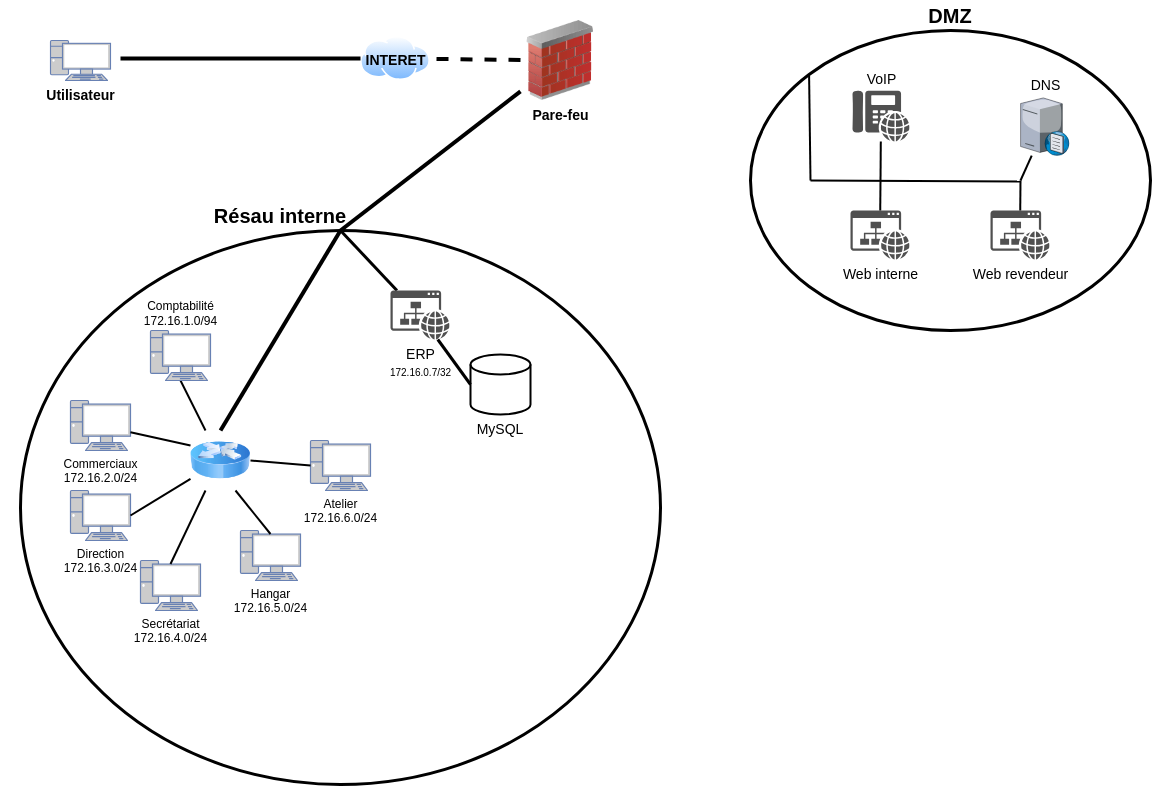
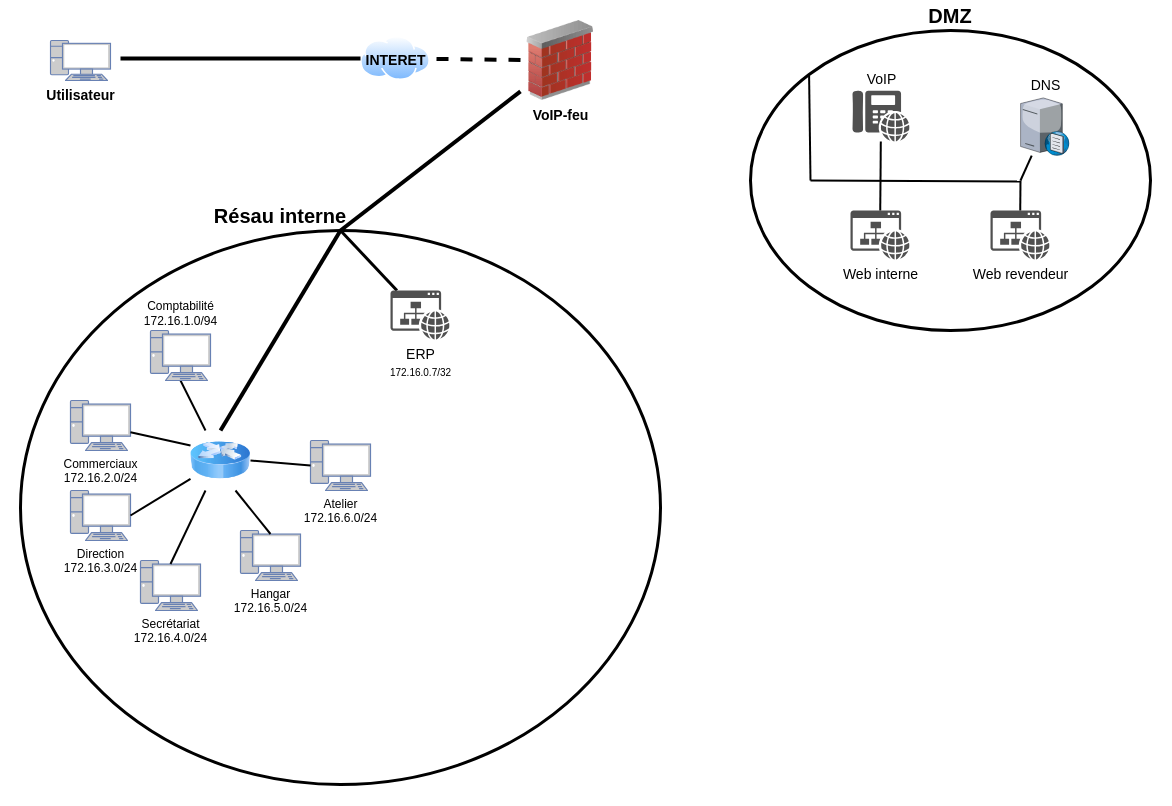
  <mxCell id="0" />
  <mxCell id="1" parent="0" />
  <mxCell id="2" value="" style="endArrow=none;html=1;strokeWidth=2;fillColor=#000000;fontSize=14;fontColor=#000000;entryX=0.5;entryY=1;entryDx=0;entryDy=0;entryPerimeter=0;" edge="1" parent="1" source="11" target="18"><mxGeometry width="50" height="50" relative="1" as="geometry"><mxPoint x="450" y="430" as="sourcePoint" /><mxPoint x="500" y="380" as="targetPoint" /></mxGeometry></mxCell>
  <mxCell id="3" value="Utilisateur" style="verticalAlign=top;verticalLabelPosition=bottom;labelPosition=center;align=center;html=1;outlineConnect=0;fillColor=#CCCCCC;strokeColor=#6881B3;gradientColor=none;gradientDirection=north;strokeWidth=2;shape=mxgraph.networks.pc;fontStyle=1;fontSize=14;" vertex="1" parent="1"><mxGeometry x="50" y="40" width="60" height="40" as="geometry" /></mxCell>
  <mxCell id="4" value="INTERET" style="aspect=fixed;perimeter=ellipsePerimeter;html=1;align=center;shadow=0;dashed=0;spacingTop=-35;image;image=img/lib/active_directory/internet_cloud.svg;spacingBottom=6;labelBackgroundColor=none;fontStyle=1;fontSize=14;" vertex="1" parent="1"><mxGeometry x="360" y="35.9" width="70" height="44.1" as="geometry" /></mxCell>
- <mxCell id="5" value="Pare-feu" style="image;html=1;image=img/lib/clip_art/networking/Firewall_02_128x128.png;fontStyle=1;fontSize=14;" vertex="1" parent="1"><mxGeometry x="520" y="20" width="80" height="80" as="geometry" /></mxCell>
+ <mxCell id="5" value="VoIP-feu" style="image;html=1;image=img/lib/clip_art/networking/Firewall_02_128x128.png;fontStyle=1;fontSize=14;" vertex="1" parent="1"><mxGeometry x="520" y="20" width="80" height="80" as="geometry" /></mxCell>
  <mxCell id="6" value="DMZ" style="ellipse;whiteSpace=wrap;html=1;fillColor=none;spacingTop=0;fontStyle=1;fontSize=20;labelPosition=center;verticalLabelPosition=top;align=center;verticalAlign=bottom;strokeWidth=3;" vertex="1" parent="1"><mxGeometry x="750" y="30" width="400" height="300" as="geometry" /></mxCell>
  <mxCell id="7" value="Résau interne" style="ellipse;whiteSpace=wrap;html=1;fillColor=none;fontSize=20;fontStyle=1;labelPosition=center;verticalLabelPosition=top;align=center;verticalAlign=bottom;spacingLeft=-120;strokeWidth=3;" vertex="1" parent="1"><mxGeometry x="20" y="230" width="640" height="554" as="geometry" /></mxCell>
  <mxCell id="8" value="" style="endArrow=none;html=1;fillColor=#000000;endSize=8;startSize=8;strokeWidth=4;entryX=0;entryY=0.5;entryDx=0;entryDy=0;" edge="1" parent="1" target="4"><mxGeometry width="50" height="50" relative="1" as="geometry"><mxPoint x="120" y="58" as="sourcePoint" /><mxPoint x="340" y="60" as="targetPoint" /></mxGeometry></mxCell>
  <mxCell id="9" value="" style="endArrow=none;html=1;strokeWidth=4;fillColor=#000000;dashed=1;" edge="1" parent="1" source="5" target="4"><mxGeometry width="50" height="50" relative="1" as="geometry"><mxPoint x="360" y="170" as="sourcePoint" /><mxPoint x="410" y="120" as="targetPoint" /></mxGeometry></mxCell>
  <mxCell id="10" value="" style="endArrow=none;html=1;strokeWidth=4;fillColor=#000000;exitX=0.5;exitY=0;exitDx=0;exitDy=0;" edge="1" parent="1" source="7" target="5"><mxGeometry width="50" height="50" relative="1" as="geometry"><mxPoint x="450" y="450" as="sourcePoint" /><mxPoint x="500" y="400" as="targetPoint" /></mxGeometry></mxCell>
  <mxCell id="11" value="" style="image;html=1;image=img/lib/clip_art/networking/Router_Icon_128x128.png;labelBackgroundColor=none;strokeWidth=3;fillColor=none;fontSize=14;fontColor=#000000;" vertex="1" parent="1"><mxGeometry x="190" y="430" width="60" height="60" as="geometry" /></mxCell>
  <mxCell id="12" value="" style="endArrow=none;html=1;strokeWidth=4;fillColor=#000000;fontSize=14;fontColor=#000000;exitX=0.5;exitY=0;exitDx=0;exitDy=0;entryX=0.5;entryY=0;entryDx=0;entryDy=0;" edge="1" parent="1" source="11" target="7"><mxGeometry width="50" height="50" relative="1" as="geometry"><mxPoint x="540" y="564" as="sourcePoint" /><mxPoint x="590" y="514" as="targetPoint" /><Array as="points" /></mxGeometry></mxCell>
  <mxCell id="13" value="&lt;font color=&quot;#000000&quot;&gt;Direction&lt;br&gt;172.16.3.0/24&lt;br&gt;&lt;/font&gt;" style="fontColor=#0066CC;verticalAlign=top;verticalLabelPosition=bottom;labelPosition=center;align=center;html=1;outlineConnect=0;fillColor=#CCCCCC;strokeColor=#6881B3;gradientColor=none;gradientDirection=north;strokeWidth=2;shape=mxgraph.networks.pc;labelBackgroundColor=none;" vertex="1" parent="1"><mxGeometry x="70" y="490" width="60" height="50" as="geometry" /></mxCell>
  <mxCell id="14" value="&lt;font color=&quot;#000000&quot;&gt;Secrétariat&lt;br&gt;172.16.4.0/24&lt;br&gt;&lt;/font&gt;" style="fontColor=#0066CC;verticalAlign=top;verticalLabelPosition=bottom;labelPosition=center;align=center;html=1;outlineConnect=0;fillColor=#CCCCCC;strokeColor=#6881B3;gradientColor=none;gradientDirection=north;strokeWidth=2;shape=mxgraph.networks.pc;labelBackgroundColor=none;" vertex="1" parent="1"><mxGeometry x="140" y="560" width="60" height="50" as="geometry" /></mxCell>
  <mxCell id="15" value="&lt;font color=&quot;#000000&quot; style=&quot;font-size: 12px&quot;&gt;Hangar&lt;br&gt;172.16.5.0/24&lt;br&gt;&lt;/font&gt;" style="fontColor=#0066CC;verticalAlign=top;verticalLabelPosition=bottom;labelPosition=center;align=center;html=1;outlineConnect=0;fillColor=#CCCCCC;strokeColor=#6881B3;gradientColor=none;gradientDirection=north;strokeWidth=2;shape=mxgraph.networks.pc;labelBackgroundColor=none;" vertex="1" parent="1"><mxGeometry x="240" y="530" width="60" height="50" as="geometry" /></mxCell>
  <mxCell id="16" value="&lt;font style=&quot;font-size: 12px&quot; color=&quot;#000000&quot;&gt;Commerciaux&lt;br&gt;172.16.2.0/24&lt;br&gt;&lt;/font&gt;" style="fontColor=#0066CC;verticalAlign=top;verticalLabelPosition=bottom;labelPosition=center;align=center;html=1;outlineConnect=0;fillColor=#CCCCCC;strokeColor=#6881B3;gradientColor=none;gradientDirection=north;strokeWidth=2;shape=mxgraph.networks.pc;labelBackgroundColor=none;" vertex="1" parent="1"><mxGeometry x="70" y="400" width="60" height="50" as="geometry" /></mxCell>
  <mxCell id="17" value="&lt;font color=&quot;#000000&quot; style=&quot;font-size: 12px&quot;&gt;Atelier&lt;br&gt;172.16.6.0/24&lt;br&gt;&lt;/font&gt;" style="fontColor=#0066CC;verticalAlign=top;verticalLabelPosition=bottom;labelPosition=center;align=center;html=1;outlineConnect=0;fillColor=#CCCCCC;strokeColor=#6881B3;gradientColor=none;gradientDirection=north;strokeWidth=2;shape=mxgraph.networks.pc;labelBackgroundColor=none;" vertex="1" parent="1"><mxGeometry x="310" y="440" width="60" height="50" as="geometry" /></mxCell>
  <mxCell id="18" value="&lt;font color=&quot;#000000&quot; style=&quot;font-size: 12px&quot;&gt;Comptabilité&lt;br&gt;172.16.1.0/94&lt;br&gt;&lt;/font&gt;" style="fontColor=#0066CC;verticalAlign=bottom;verticalLabelPosition=top;labelPosition=center;align=center;html=1;outlineConnect=0;fillColor=#CCCCCC;strokeColor=#6881B3;gradientColor=none;gradientDirection=north;strokeWidth=2;shape=mxgraph.networks.pc;labelBackgroundColor=none;" vertex="1" parent="1"><mxGeometry x="150" y="330" width="60" height="50" as="geometry" /></mxCell>
  <mxCell id="19" value="" style="endArrow=none;html=1;strokeWidth=2;fillColor=#000000;fontSize=14;fontColor=#000000;exitX=0;exitY=0.25;exitDx=0;exitDy=0;" edge="1" parent="1" source="11" target="16"><mxGeometry width="50" height="50" relative="1" as="geometry"><mxPoint x="450" y="430" as="sourcePoint" /><mxPoint x="500" y="380" as="targetPoint" /></mxGeometry></mxCell>
  <mxCell id="20" value="" style="endArrow=none;html=1;strokeWidth=2;fillColor=#000000;fontSize=14;fontColor=#000000;entryX=1;entryY=0.5;entryDx=0;entryDy=0;entryPerimeter=0;" edge="1" parent="1" source="11" target="13"><mxGeometry width="50" height="50" relative="1" as="geometry"><mxPoint x="450" y="430" as="sourcePoint" /><mxPoint x="500" y="380" as="targetPoint" /></mxGeometry></mxCell>
  <mxCell id="21" value="" style="endArrow=none;html=1;strokeWidth=2;fillColor=#000000;fontSize=14;fontColor=#000000;entryX=0.25;entryY=1;entryDx=0;entryDy=0;exitX=0.5;exitY=0.07;exitDx=0;exitDy=0;exitPerimeter=0;" edge="1" parent="1" source="14" target="11"><mxGeometry width="50" height="50" relative="1" as="geometry"><mxPoint x="450" y="430" as="sourcePoint" /><mxPoint x="500" y="380" as="targetPoint" /></mxGeometry></mxCell>
  <mxCell id="22" value="" style="endArrow=none;html=1;strokeWidth=2;fillColor=#000000;fontSize=14;fontColor=#000000;exitX=0.75;exitY=1;exitDx=0;exitDy=0;entryX=0.5;entryY=0.07;entryDx=0;entryDy=0;entryPerimeter=0;" edge="1" parent="1" source="11" target="15"><mxGeometry width="50" height="50" relative="1" as="geometry"><mxPoint x="450" y="430" as="sourcePoint" /><mxPoint x="500" y="380" as="targetPoint" /></mxGeometry></mxCell>
  <mxCell id="23" value="" style="endArrow=none;html=1;strokeWidth=2;fillColor=#000000;fontSize=14;fontColor=#000000;exitX=1;exitY=0.5;exitDx=0;exitDy=0;entryX=0;entryY=0.5;entryDx=0;entryDy=0;entryPerimeter=0;" edge="1" parent="1" source="11" target="17"><mxGeometry width="50" height="50" relative="1" as="geometry"><mxPoint x="450" y="430" as="sourcePoint" /><mxPoint x="500" y="380" as="targetPoint" /></mxGeometry></mxCell>
  <mxCell id="24" value="" style="endArrow=none;html=1;strokeWidth=3;fillColor=#000000;fontSize=14;fontColor=#000000;entryX=0.5;entryY=0;entryDx=0;entryDy=0;" edge="1" parent="1" source="29" target="7"><mxGeometry width="50" height="50" relative="1" as="geometry"><mxPoint x="810" y="460" as="sourcePoint" /><mxPoint x="500" y="380" as="targetPoint" /></mxGeometry></mxCell>
- <mxCell id="25" value="MySQL" style="strokeWidth=2;html=1;shape=mxgraph.flowchart.database;whiteSpace=wrap;labelBackgroundColor=none;fillColor=none;fontSize=14;fontColor=#000000;labelPosition=center;verticalLabelPosition=bottom;align=center;verticalAlign=top;" vertex="1" parent="1"><mxGeometry x="470" y="354" width="60" height="60" as="geometry" /></mxCell>
- <mxCell id="26" value="" style="endArrow=none;html=1;strokeWidth=3;fillColor=#000000;fontSize=14;fontColor=#000000;exitX=0;exitY=0.5;exitDx=0;exitDy=0;exitPerimeter=0;" edge="1" parent="1" source="25" target="29"><mxGeometry width="50" height="50" relative="1" as="geometry"><mxPoint x="450" y="430" as="sourcePoint" /><mxPoint x="430" y="330" as="targetPoint" /></mxGeometry></mxCell>
  <mxCell id="27" value="Web interne" style="pointerEvents=1;shadow=0;dashed=0;html=1;strokeColor=none;fillColor=#505050;labelPosition=center;verticalLabelPosition=bottom;verticalAlign=top;outlineConnect=0;align=center;shape=mxgraph.office.concepts.website;labelBackgroundColor=none;fontSize=14;fontColor=#000000;" vertex="1" parent="1"><mxGeometry x="850" y="210" width="59" height="49" as="geometry" /></mxCell>
  <mxCell id="28" value="Web revendeur" style="pointerEvents=1;shadow=0;dashed=0;html=1;strokeColor=none;fillColor=#505050;labelPosition=center;verticalLabelPosition=bottom;verticalAlign=top;outlineConnect=0;align=center;shape=mxgraph.office.concepts.website;labelBackgroundColor=none;fontSize=14;fontColor=#000000;" vertex="1" parent="1"><mxGeometry x="990" y="210" width="59" height="49" as="geometry" /></mxCell>
  <mxCell id="29" value="ERP&lt;br style=&quot;font-size: 12px&quot;&gt;&lt;font size=&quot;1&quot;&gt;172.16.0.7/32&lt;/font&gt;" style="pointerEvents=1;shadow=0;dashed=0;html=1;strokeColor=none;fillColor=#505050;labelPosition=center;verticalLabelPosition=bottom;verticalAlign=top;outlineConnect=0;align=center;shape=mxgraph.office.concepts.website;labelBackgroundColor=none;fontSize=14;fontColor=#000000;" vertex="1" parent="1"><mxGeometry x="390" y="290" width="59" height="49" as="geometry" /></mxCell>
  <mxCell id="30" value="VoIP" style="pointerEvents=1;shadow=0;dashed=0;html=1;strokeColor=none;fillColor=#505050;labelPosition=center;verticalLabelPosition=top;verticalAlign=bottom;outlineConnect=0;align=center;shape=mxgraph.office.devices.phone_voip;labelBackgroundColor=none;fontSize=14;fontColor=#000000;" vertex="1" parent="1"><mxGeometry x="852" y="90" width="57" height="51" as="geometry" /></mxCell>
  <mxCell id="31" value="DNS" style="verticalLabelPosition=top;aspect=fixed;html=1;verticalAlign=bottom;strokeColor=none;align=center;outlineConnect=0;shape=mxgraph.citrix.dns_server;labelBackgroundColor=none;fillColor=none;fontSize=14;fontColor=#000000;labelPosition=center;" vertex="1" parent="1"><mxGeometry x="1020.07" y="95.96" width="48.86" height="59.08" as="geometry" /></mxCell>
  <mxCell id="32" value="" style="endArrow=none;html=1;strokeWidth=2;fillColor=#000000;fontSize=14;fontColor=#000000;exitX=0;exitY=0;exitDx=0;exitDy=0;" edge="1" parent="1" source="6"><mxGeometry width="50" height="50" relative="1" as="geometry"><mxPoint x="810" y="70" as="sourcePoint" /><mxPoint x="810" y="180" as="targetPoint" /><Array as="points" /></mxGeometry></mxCell>
  <mxCell id="33" value="" style="endArrow=none;html=1;strokeWidth=2;fillColor=#000000;fontSize=14;fontColor=#000000;" edge="1" parent="1"><mxGeometry width="50" height="50" relative="1" as="geometry"><mxPoint x="810" y="180" as="sourcePoint" /><mxPoint x="1020" y="181" as="targetPoint" /></mxGeometry></mxCell>
  <mxCell id="34" value="" style="endArrow=none;html=1;strokeWidth=2;fillColor=#000000;fontSize=14;fontColor=#000000;" edge="1" parent="1" source="27"><mxGeometry width="50" height="50" relative="1" as="geometry"><mxPoint x="890" y="240" as="sourcePoint" /><mxPoint x="880" y="180" as="targetPoint" /></mxGeometry></mxCell>
  <mxCell id="35" value="" style="endArrow=none;html=1;strokeWidth=2;fillColor=#000000;fontSize=14;fontColor=#000000;" edge="1" parent="1" source="28"><mxGeometry width="50" height="50" relative="1" as="geometry"><mxPoint x="890" y="240" as="sourcePoint" /><mxPoint x="1020" y="180" as="targetPoint" /></mxGeometry></mxCell>
  <mxCell id="36" value="" style="endArrow=none;html=1;strokeWidth=2;fillColor=#000000;fontSize=14;fontColor=#000000;" edge="1" parent="1" source="30"><mxGeometry width="50" height="50" relative="1" as="geometry"><mxPoint x="890" y="240" as="sourcePoint" /><mxPoint x="880" y="180" as="targetPoint" /></mxGeometry></mxCell>
  <mxCell id="37" value="" style="endArrow=none;html=1;strokeWidth=2;fillColor=#000000;fontSize=14;fontColor=#000000;" edge="1" parent="1" source="31"><mxGeometry width="50" height="50" relative="1" as="geometry"><mxPoint x="890" y="240" as="sourcePoint" /><mxPoint x="1020" y="180" as="targetPoint" /></mxGeometry></mxCell>
